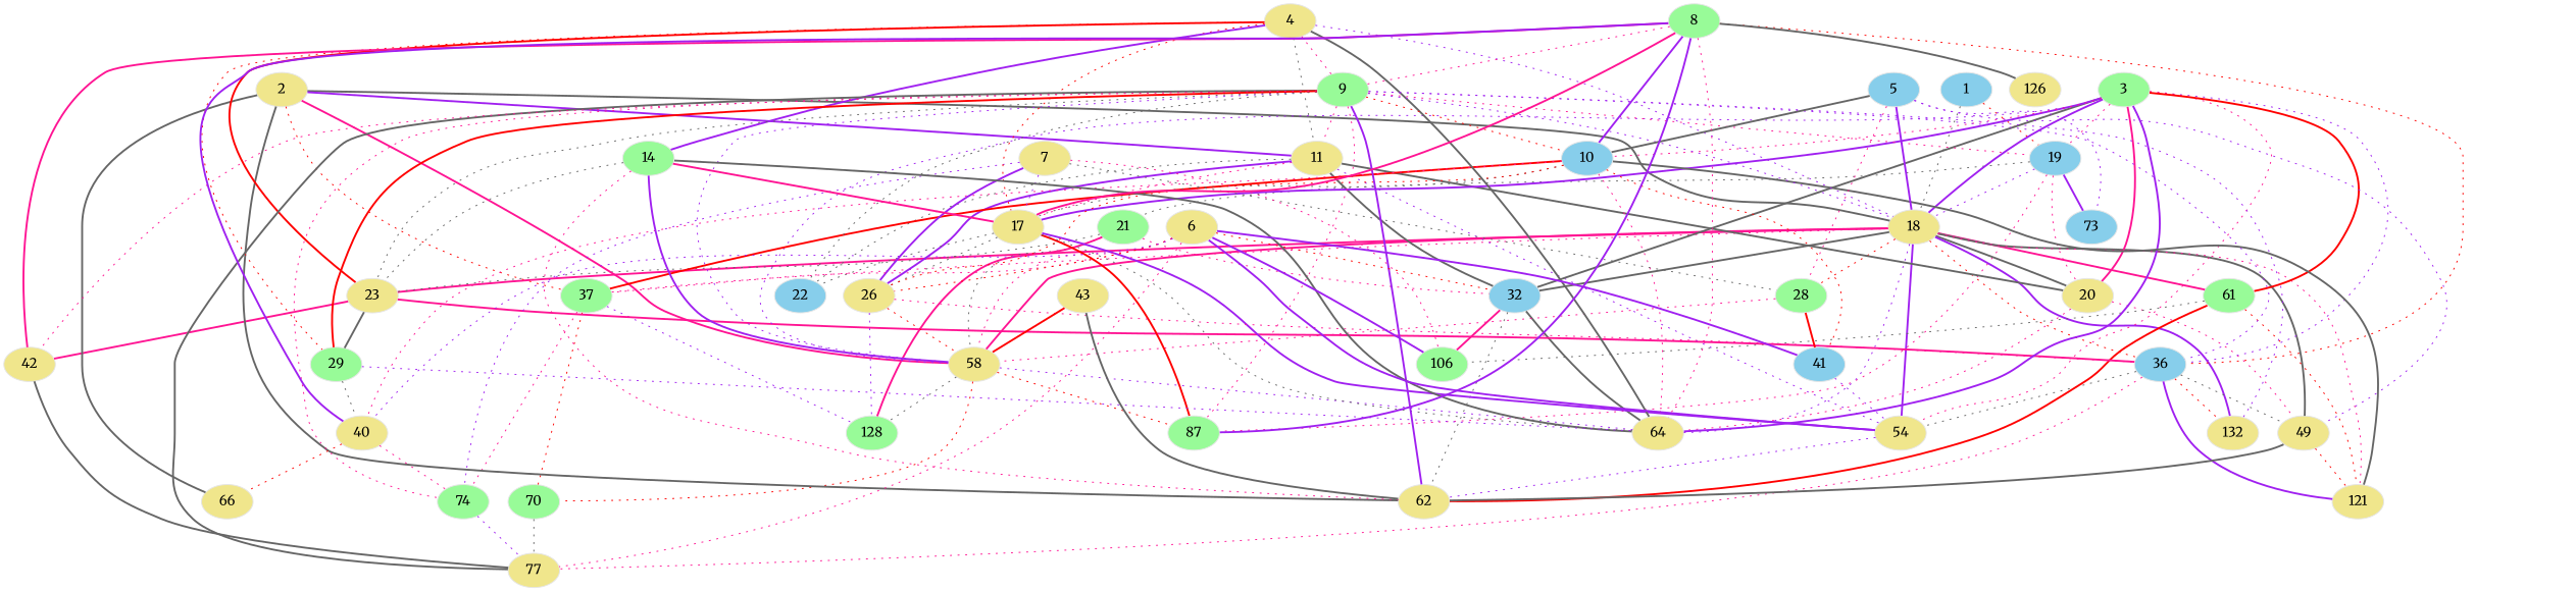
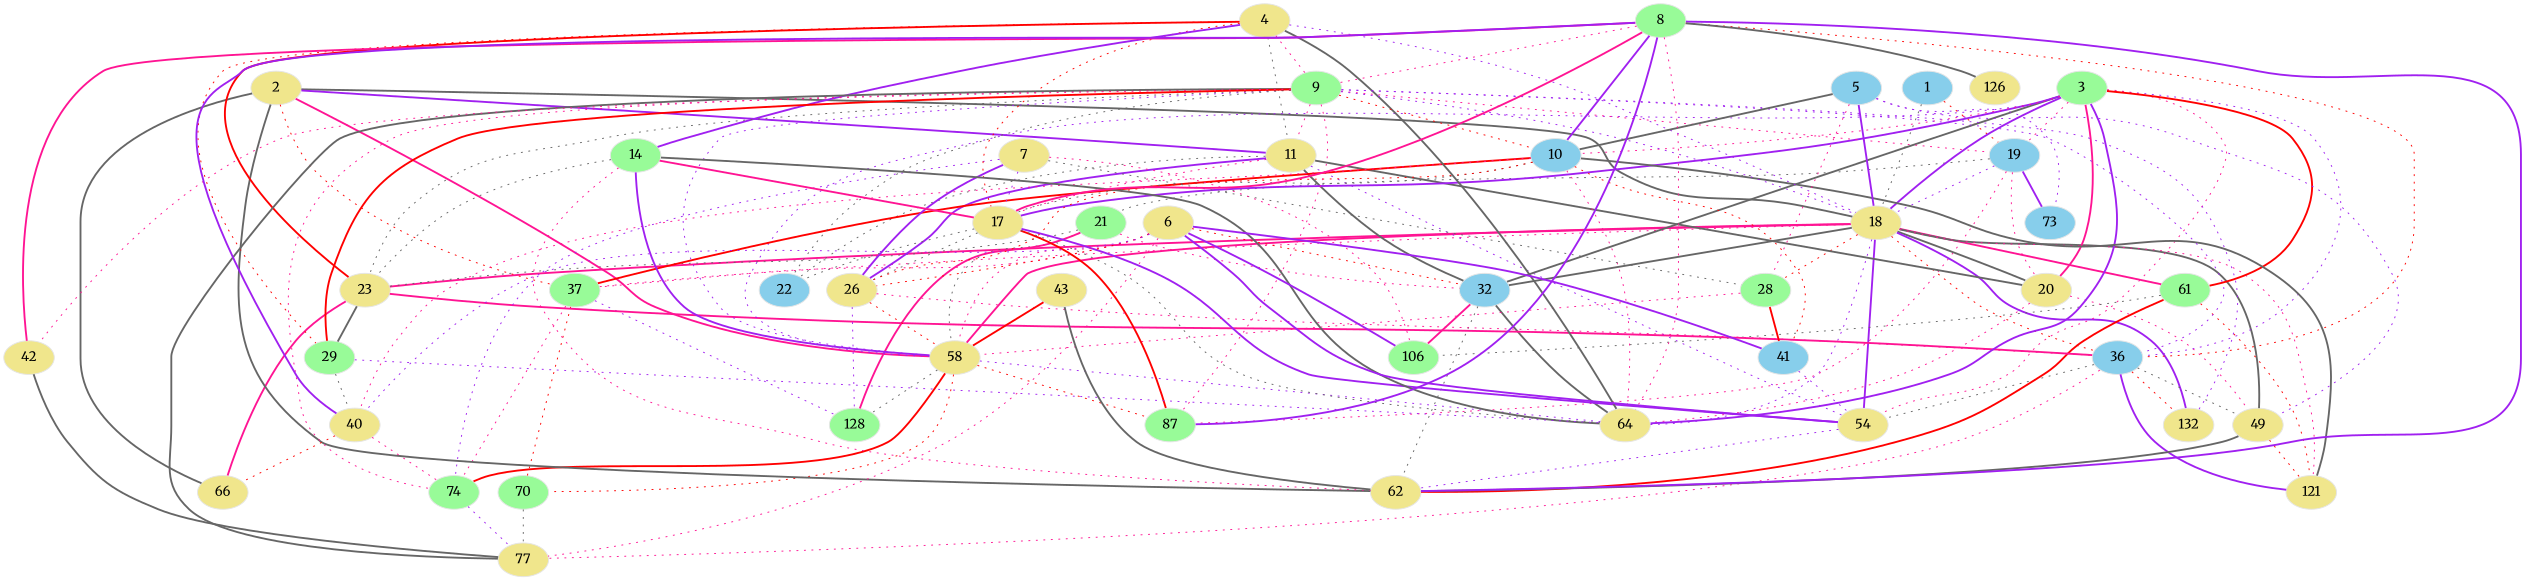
  graph {
    fontname=Merriweather
    node [color=gray90 fillcolor=khaki fontname=Merriweather style=filled]
    edge [color=deeppink fontname=Merriweather style=dotted]
    n1 [fillcolor=skyblue label=19 super="+72+31"]
    18 [super="+68+51+86+60"]
    20 [super="+91+55"]
    73 [fillcolor=skyblue]
    87 [fillcolor=palegreen super="+108"]
    21 [fillcolor=palegreen super="+30"]
    1 [fillcolor=skyblue]
    37 [fillcolor=palegreen super="+84"]
    58 [super="+137+92+75+100"]
    32 [fillcolor=skyblue super="+63"]
    36 [fillcolor=skyblue super="+117+101+122"]
    54 [super="+93+111+56"]
    61 [fillcolor=palegreen super="+69"]
    64 [super="+99+115+105"]
    23 [super="+133+38"]
    28 [fillcolor=palegreen super="+114"]
    49 [super="+116"]
    132
    121 [super="+127"]
    2 [super="+16"]
    11 [super="+85+97+19"]
    62 [super="+81+119"]
    66
    17 [super="+136+134+89+103+25"]
    26 [super="+90+39+78"]
    22 [fillcolor=skyblue super="+34"]
    74 [fillcolor=palegreen super="+130"]
    128 [fillcolor=palegreen super="+131"]
    70 [fillcolor=palegreen super="+71"]
    3 [fillcolor=palegreen super="+13+107"]
    10 [fillcolor=skyblue super="+35+98+123"]
    7 [super="+88+45"]
    106 [fillcolor=palegreen]
    77 [super="+102"]
    4 [super="+125+47"]
    9 [fillcolor=palegreen super="+44+52+79+24+57"]
    14 [fillcolor=palegreen super="+48+120"]
    29 [fillcolor=palegreen super="+80"]
    42
    40 [super="+113"]
    5 [fillcolor=skyblue super="+53"]
    41 [fillcolor=skyblue]
    6 [super="+104+12"]
    8 [fillcolor=palegreen super="+76+59"]
    126
    43
    n1 -- 18 [color=purple]
    n1 -- 20
    n1 -- 73 [color=purple style=bold]
    n1 -- 87
    n1 -- 21 [color=gray40 weight=2]
    18 -- 20 [color=gray40 style=bold]
    18 -- 37
    18 -- 58 [style=bold]
    18 -- 32 [color=gray40 style=bold]
    18 -- 36 [color=red]
    18 -- 54 [color=purple style=bold weight=4]
    18 -- 61 [style=bold]
    18 -- 64 [color=purple]
    18 -- 23 [style=bold]
    18 -- 28 [color=red]
    18 -- 49 [color=gray40 style=bold]
    18 -- 132 [color=purple style=bold]
    18 -- 121
    20 -- 64 [weight=2]
    20 -- 49
    21 -- 58 [color=gray40]
    21 -- 32
    21 -- 23 [color=gray40]
    21 -- 128 [style=bold]
    1 -- n1 [color=red]
    1 -- 18 [color=gray40 weight=2]
    37 -- 74
    37 -- 128 [color=purple]
    37 -- 70 [color=red]
    58 -- 87 [color=red weight=2]
    58 -- 64 [color=purple]
+   58 -- 74 [color=red style=bold]
    58 -- 128 [color=gray40]
    58 -- 70 [color=red]
    32 -- 64 [color=gray40 style=bold]
    32 -- 62 [color=gray40]
    32 -- 106 [style=bold]
    36 -- 54 [color=gray40]
    36 -- 49 [color=gray40]
    36 -- 132 [color=red]
    36 -- 121 [color=purple style=bold]
    36 -- 77
    54 -- 62 [color=purple]
    61 -- 121 [color=red]
    61 -- 62 [color=red style=bold]
    61 -- 106 [color=gray40]
    23 -- 36 [style=bold]
    23 -- 29 [color=gray40 style=bold]
-   23 -- 42 [style=bold]
+   23 -- 66 [style=bold]
    28 -- 58
    28 -- 41 [color=red style=bold]
    49 -- 121 [color=red]
    49 -- 62 [color=gray40 style=bold]
    2 -- 18 [color=gray40 style=bold]
    2 -- 37 [color=red]
    2 -- 58 [style=bold]
    2 -- 11 [color=purple style=bold]
    2 -- 62 [color=gray40 style=bold]
    2 -- 66 [color=gray40 style=bold]
    11 -- 20 [color=gray40 style=bold weight=2]
    11 -- 32 [color=gray40 style=bold]
    11 -- 54 [color=purple weight=2]
    11 -- 17
    11 -- 26 [color=purple style=bold weight=2]
    11 -- 22 [color=gray40]
    17 -- 87 [color=red style=bold]
    17 -- 54 [color=purple style=bold]
    17 -- 64 [color=gray40]
    17 -- 26 [color=gray40]
    17 -- 22 [color=gray40]
    26 -- 58 [color=red]
    26 -- 36
    26 -- 128 [color=purple]
    74 -- 77 [color=purple]
    70 -- 77 [color=gray40 weight=2]
    3 -- n1
    3 -- 18 [color=purple style=bold]
    3 -- 20 [style=bold]
    3 -- 58 [color=purple]
    3 -- 32 [color=gray40 style=bold weight=2]
    3 -- 36 [color=purple]
    3 -- 54
    3 -- 61 [color=red style=bold weight=3]
    3 -- 64 [color=purple style=bold]
    3 -- 17 [color=purple style=bold]
    3 -- 10
    10 -- 37 [color=red style=bold]
    10 -- 64
    10 -- 121 [color=gray40 style=bold]
    10 -- 17 [color=gray40]
    10 -- 26 [color=red]
    10 -- 40
    10 -- 41 [color=red]
    7 -- 28 [color=gray40]
    7 -- 17 [color=purple weight=2]
    7 -- 26 [color=purple style=bold]
    7 -- 74 [color=purple]
    7 -- 106
    4 -- 18 [color=purple]
    4 -- 64 [color=gray40 style=bold]
    4 -- 23 [color=red style=bold]
    4 -- 11 [color=gray40]
    4 -- 17 [color=red]
    4 -- 9 [weight=2]
    4 -- 14 [color=purple style=bold]
    4 -- 29 [color=red]
    9 -- n1
    9 -- 18 [color=purple]
    9 -- 87
    9 -- 58 [color=purple]
    9 -- 36 [color=purple weight=2]
    9 -- 23 [color=gray40]
    9 -- 132 [color=purple]
    9 -- 11 [weight=2]
-   9 -- 62 [color=purple style=bold weight=2]
+   8 -- 62 [color=purple style=bold weight=2]
    9 -- 22 [color=gray40]
    9 -- 74
    9 -- 10 [color=red]
    9 -- 77 [color=gray40 style=bold]
    9 -- 29 [color=red style=bold]
    9 -- 42
    14 -- 58 [color=purple style=bold]
    14 -- 64 [color=gray40 style=bold]
    14 -- 23 [color=gray40]
    14 -- 62 [weight=2]
    14 -- 17 [style=bold weight=2]
    29 -- 64 [color=purple]
    29 -- 40 [color=gray40]
    42 -- 77 [color=gray40 style=bold]
    40 -- 66 [color=red]
    40 -- 74
    5 -- 18 [color=purple style=bold]
    5 -- 73 [color=purple]
    5 -- 28
    5 -- 49 [color=purple]
    5 -- 10 [color=gray40 style=bold]
    41 -- 54 [color=purple]
    6 -- 37
    6 -- 58 [weight=2]
    6 -- 32 [color=red]
    6 -- 54 [color=purple style=bold]
    6 -- 26 [color=red]
    6 -- 106 [color=purple style=bold]
    6 -- 77
    6 -- 40 [color=purple]
    6 -- 41 [color=purple style=bold]
    8 -- 87 [color=purple style=bold]
    8 -- 36 [color=red]
    8 -- 64
    8 -- 17 [style=bold]
    8 -- 10 [color=purple style=bold]
    8 -- 9
    8 -- 42 [style=bold]
    8 -- 40 [color=purple style=bold]
    8 -- 126 [color=gray40 style=bold weight=2]
    43 -- 58 [color=red style=bold]
    43 -- 62 [color=gray40 style=bold]
  }
